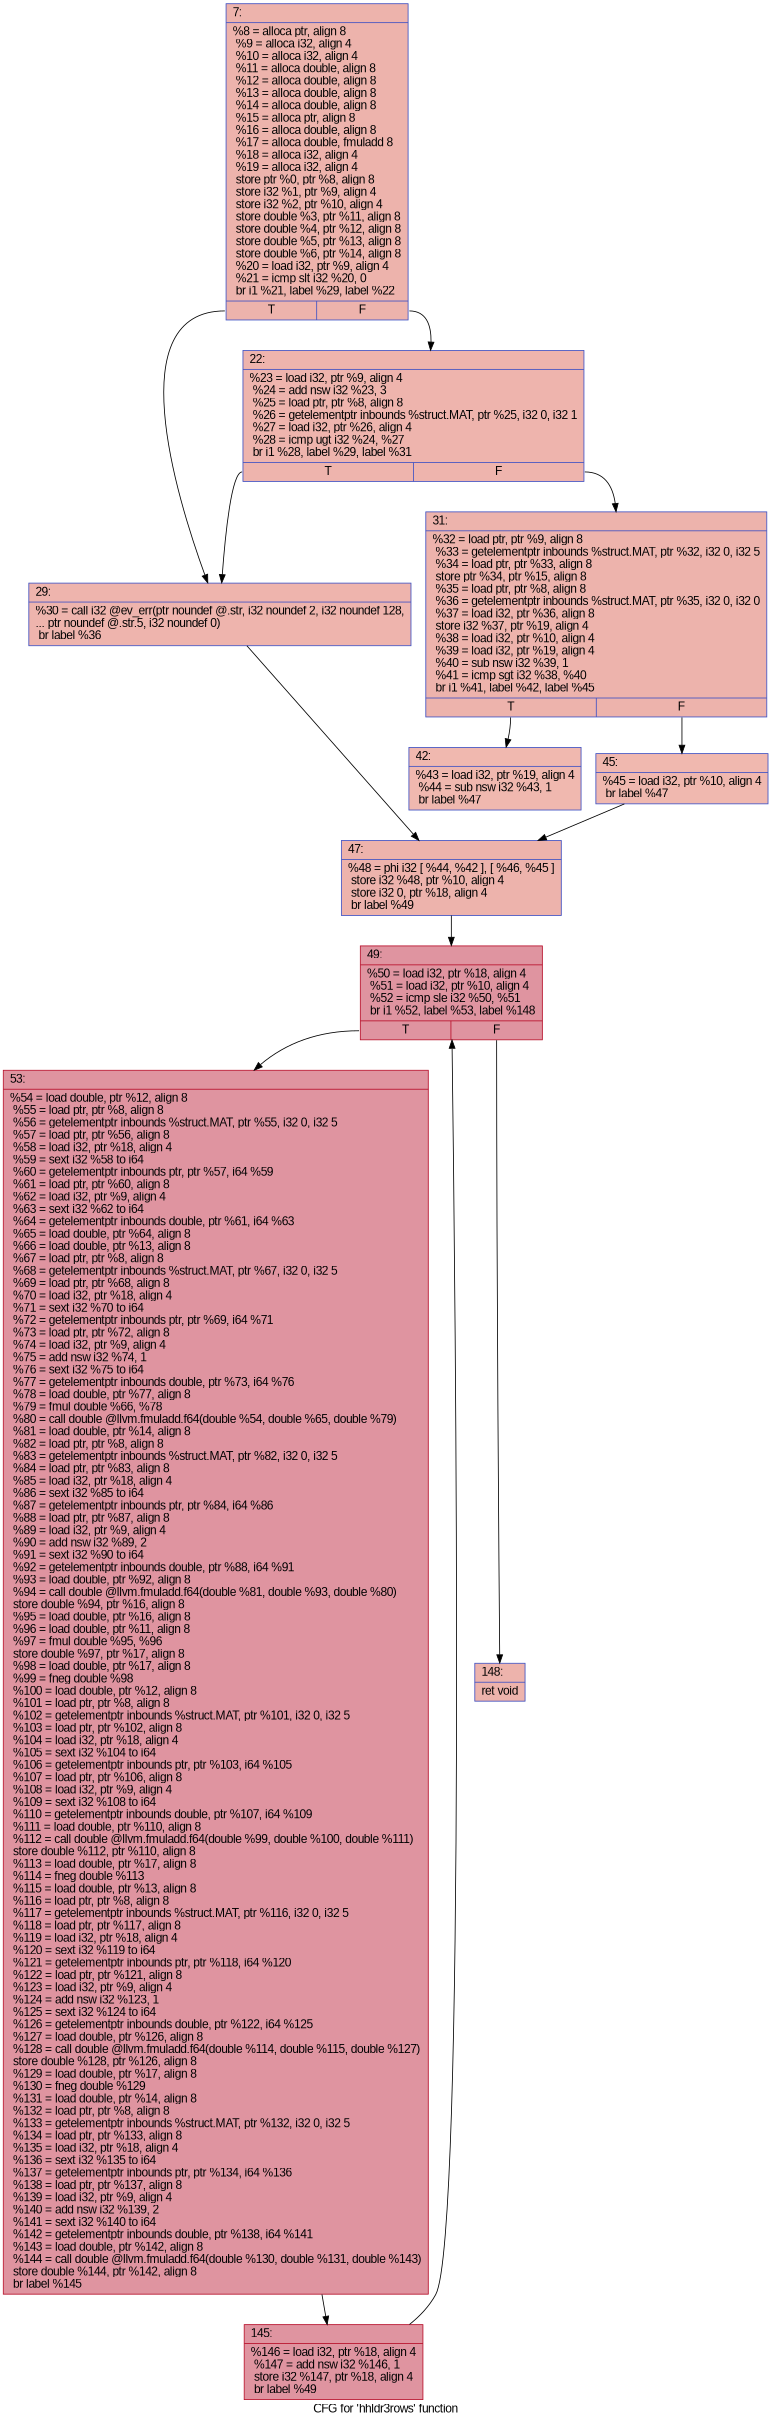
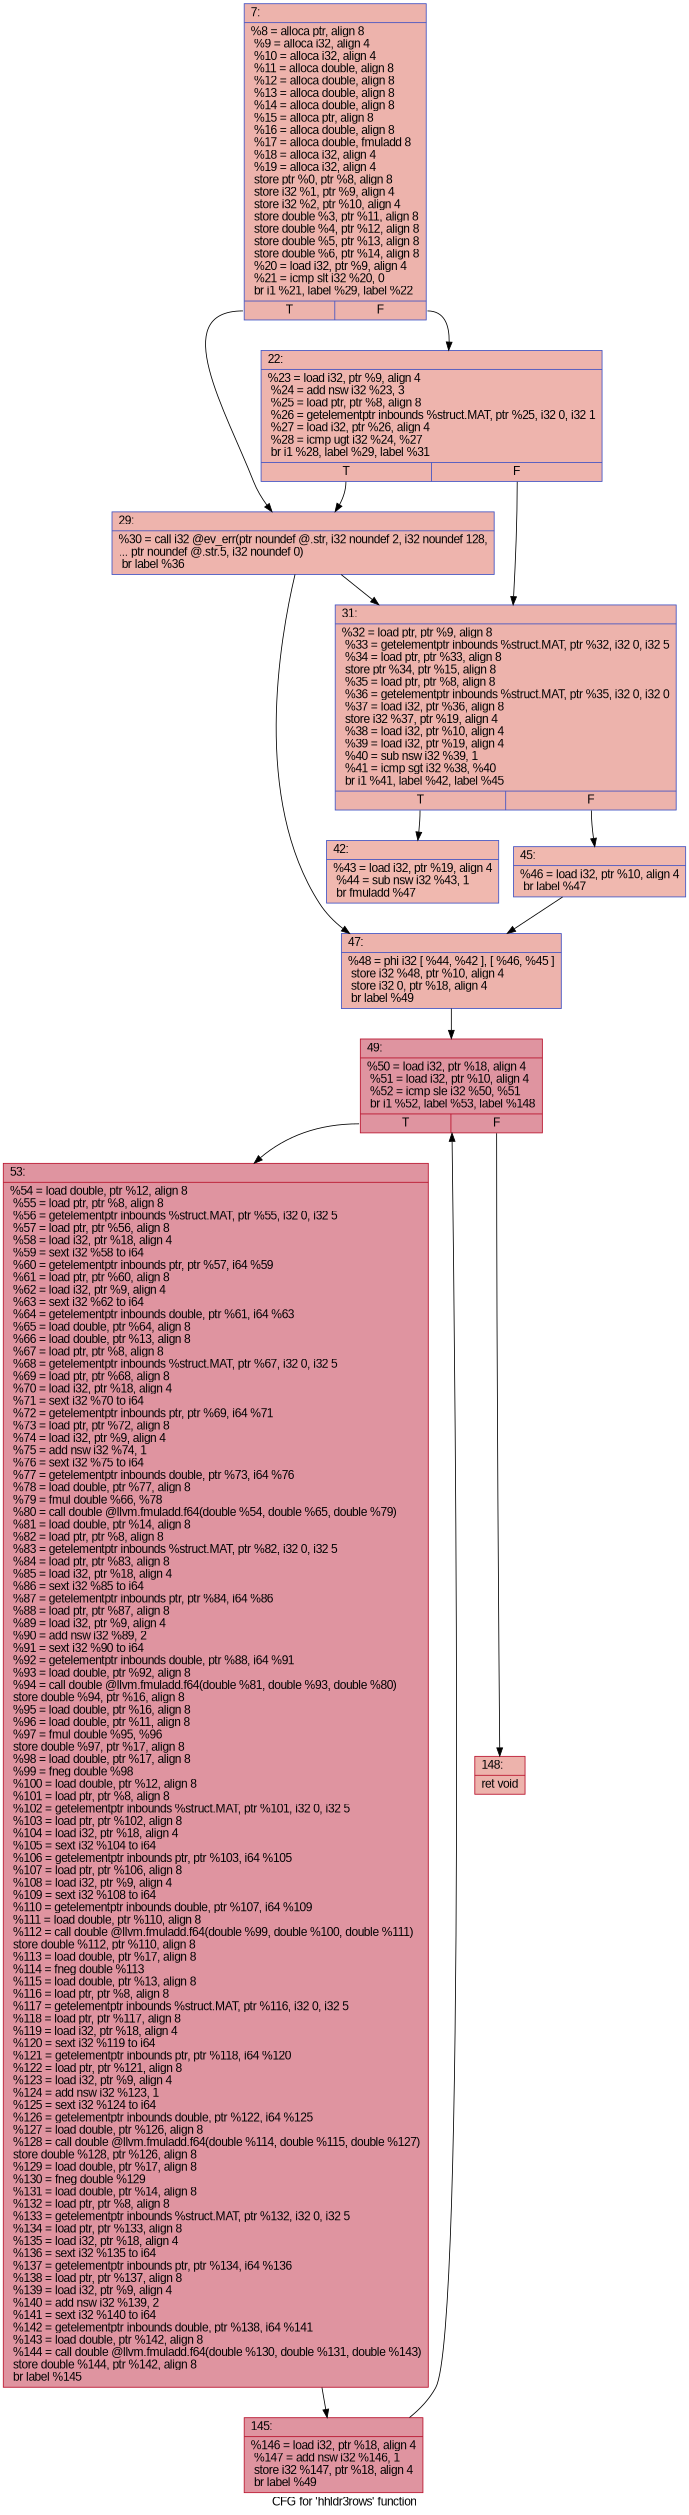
  digraph {
    fontname="Liberation Sans"
    label="CFG for 'hhldr3rows' function"
    node [color="#3d50c3ff" fillcolor="#d6524470" fontname="Liberation Sans" shape=record style=filled]
    edge [fontname="Liberation Sans"]
    n1 [label="{7:\l|  %8 = alloca ptr, align 8\l  %9 = alloca i32, align 4\l  %10 = alloca i32, align 4\l  %11 = alloca double, align 8\l  %12 = alloca double, align 8\l  %13 = alloca double, align 8\l  %14 = alloca double, align 8\l  %15 = alloca ptr, align 8\l  %16 = alloca double, align 8\l  %17 = alloca double, fmuladd 8\l  %18 = alloca i32, align 4\l  %19 = alloca i32, align 4\l  store ptr %0, ptr %8, align 8\l  store i32 %1, ptr %9, align 4\l  store i32 %2, ptr %10, align 4\l  store double %3, ptr %11, align 8\l  store double %4, ptr %12, align 8\l  store double %5, ptr %13, align 8\l  store double %6, ptr %14, align 8\l  %20 = load i32, ptr %9, align 4\l  %21 = icmp slt i32 %20, 0\l  br i1 %21, label %29, label %22\l|{<s0>T|<s1>F}}"]
    n2 [fillcolor="#d8564670" label="{29:\l|  %30 = call i32 @ev_err(ptr noundef @.str, i32 noundef 2, i32 noundef 128,\l... ptr noundef @.str.5, i32 noundef 0)\l  br label %36\l}"]
    n3 [fillcolor="#d8564670" label="{22:\l|  %23 = load i32, ptr %9, align 4\l  %24 = add nsw i32 %23, 3\l  %25 = load ptr, ptr %8, align 8\l  %26 = getelementptr inbounds %struct.MAT, ptr %25, i32 0, i32 1\l  %27 = load i32, ptr %26, align 4\l  %28 = icmp ugt i32 %24, %27\l  br i1 %28, label %29, label %31\l|{<s0>T|<s1>F}}"]
    n4 [label="{31:\l|  %32 = load ptr, ptr %9, align 8\l  %33 = getelementptr inbounds %struct.MAT, ptr %32, i32 0, i32 5\l  %34 = load ptr, ptr %33, align 8\l  store ptr %34, ptr %15, align 8\l  %35 = load ptr, ptr %8, align 8\l  %36 = getelementptr inbounds %struct.MAT, ptr %35, i32 0, i32 0\l  %37 = load i32, ptr %36, align 8\l  store i32 %37, ptr %19, align 4\l  %38 = load i32, ptr %10, align 4\l  %39 = load i32, ptr %19, align 4\l  %40 = sub nsw i32 %39, 1\l  %41 = icmp sgt i32 %38, %40\l  br i1 %41, label %42, label %45\l|{<s0>T|<s1>F}}"]
    n5 [label="{47:\l|  %48 = phi i32 [ %44, %42 ], [ %46, %45 ]\l  store i32 %48, ptr %10, align 4\l  store i32 0, ptr %18, align 4\l  br label %49\l}"]
-   n6 [fillcolor="#dc5d4a70" label="{42:\l|  %43 = load i32, ptr %19, align 4\l  %44 = sub nsw i32 %43, 1\l  br label %47\l}"]
-   n7 [fillcolor="#dc5d4a70" label="{45:\l|  %45 = load i32, ptr %10, align 4\l  br label %47\l}"]
+   n6 [fillcolor="#dc5d4a70" label="{42:\l|  %43 = load i32, ptr %19, align 4\l  %44 = sub nsw i32 %43, 1\l  br fmuladd %47\l}"]
+   n7 [fillcolor="#dc5d4a70" label="{45:\l|  %46 = load i32, ptr %10, align 4\l  br label %47\l}"]
    n8 [color="#b70d28ff" fillcolor="#b70d2870" label="{49:\l|  %50 = load i32, ptr %18, align 4\l  %51 = load i32, ptr %10, align 4\l  %52 = icmp sle i32 %50, %51\l  br i1 %52, label %53, label %148\l|{<s0>T|<s1>F}}"]
    n9 [color="#b70d28ff" fillcolor="#b70d2870" label="{53:\l|  %54 = load double, ptr %12, align 8\l  %55 = load ptr, ptr %8, align 8\l  %56 = getelementptr inbounds %struct.MAT, ptr %55, i32 0, i32 5\l  %57 = load ptr, ptr %56, align 8\l  %58 = load i32, ptr %18, align 4\l  %59 = sext i32 %58 to i64\l  %60 = getelementptr inbounds ptr, ptr %57, i64 %59\l  %61 = load ptr, ptr %60, align 8\l  %62 = load i32, ptr %9, align 4\l  %63 = sext i32 %62 to i64\l  %64 = getelementptr inbounds double, ptr %61, i64 %63\l  %65 = load double, ptr %64, align 8\l  %66 = load double, ptr %13, align 8\l  %67 = load ptr, ptr %8, align 8\l  %68 = getelementptr inbounds %struct.MAT, ptr %67, i32 0, i32 5\l  %69 = load ptr, ptr %68, align 8\l  %70 = load i32, ptr %18, align 4\l  %71 = sext i32 %70 to i64\l  %72 = getelementptr inbounds ptr, ptr %69, i64 %71\l  %73 = load ptr, ptr %72, align 8\l  %74 = load i32, ptr %9, align 4\l  %75 = add nsw i32 %74, 1\l  %76 = sext i32 %75 to i64\l  %77 = getelementptr inbounds double, ptr %73, i64 %76\l  %78 = load double, ptr %77, align 8\l  %79 = fmul double %66, %78\l  %80 = call double @llvm.fmuladd.f64(double %54, double %65, double %79)\l  %81 = load double, ptr %14, align 8\l  %82 = load ptr, ptr %8, align 8\l  %83 = getelementptr inbounds %struct.MAT, ptr %82, i32 0, i32 5\l  %84 = load ptr, ptr %83, align 8\l  %85 = load i32, ptr %18, align 4\l  %86 = sext i32 %85 to i64\l  %87 = getelementptr inbounds ptr, ptr %84, i64 %86\l  %88 = load ptr, ptr %87, align 8\l  %89 = load i32, ptr %9, align 4\l  %90 = add nsw i32 %89, 2\l  %91 = sext i32 %90 to i64\l  %92 = getelementptr inbounds double, ptr %88, i64 %91\l  %93 = load double, ptr %92, align 8\l  %94 = call double @llvm.fmuladd.f64(double %81, double %93, double %80)\l  store double %94, ptr %16, align 8\l  %95 = load double, ptr %16, align 8\l  %96 = load double, ptr %11, align 8\l  %97 = fmul double %95, %96\l  store double %97, ptr %17, align 8\l  %98 = load double, ptr %17, align 8\l  %99 = fneg double %98\l  %100 = load double, ptr %12, align 8\l  %101 = load ptr, ptr %8, align 8\l  %102 = getelementptr inbounds %struct.MAT, ptr %101, i32 0, i32 5\l  %103 = load ptr, ptr %102, align 8\l  %104 = load i32, ptr %18, align 4\l  %105 = sext i32 %104 to i64\l  %106 = getelementptr inbounds ptr, ptr %103, i64 %105\l  %107 = load ptr, ptr %106, align 8\l  %108 = load i32, ptr %9, align 4\l  %109 = sext i32 %108 to i64\l  %110 = getelementptr inbounds double, ptr %107, i64 %109\l  %111 = load double, ptr %110, align 8\l  %112 = call double @llvm.fmuladd.f64(double %99, double %100, double %111)\l  store double %112, ptr %110, align 8\l  %113 = load double, ptr %17, align 8\l  %114 = fneg double %113\l  %115 = load double, ptr %13, align 8\l  %116 = load ptr, ptr %8, align 8\l  %117 = getelementptr inbounds %struct.MAT, ptr %116, i32 0, i32 5\l  %118 = load ptr, ptr %117, align 8\l  %119 = load i32, ptr %18, align 4\l  %120 = sext i32 %119 to i64\l  %121 = getelementptr inbounds ptr, ptr %118, i64 %120\l  %122 = load ptr, ptr %121, align 8\l  %123 = load i32, ptr %9, align 4\l  %124 = add nsw i32 %123, 1\l  %125 = sext i32 %124 to i64\l  %126 = getelementptr inbounds double, ptr %122, i64 %125\l  %127 = load double, ptr %126, align 8\l  %128 = call double @llvm.fmuladd.f64(double %114, double %115, double %127)\l  store double %128, ptr %126, align 8\l  %129 = load double, ptr %17, align 8\l  %130 = fneg double %129\l  %131 = load double, ptr %14, align 8\l  %132 = load ptr, ptr %8, align 8\l  %133 = getelementptr inbounds %struct.MAT, ptr %132, i32 0, i32 5\l  %134 = load ptr, ptr %133, align 8\l  %135 = load i32, ptr %18, align 4\l  %136 = sext i32 %135 to i64\l  %137 = getelementptr inbounds ptr, ptr %134, i64 %136\l  %138 = load ptr, ptr %137, align 8\l  %139 = load i32, ptr %9, align 4\l  %140 = add nsw i32 %139, 2\l  %141 = sext i32 %140 to i64\l  %142 = getelementptr inbounds double, ptr %138, i64 %141\l  %143 = load double, ptr %142, align 8\l  %144 = call double @llvm.fmuladd.f64(double %130, double %131, double %143)\l  store double %144, ptr %142, align 8\l  br label %145\l}"]
-   n10 [label="{148:\l|  ret void\l}"]
+   n10 [color="#b70d28ff" label="{148:\l|  ret void\l}"]
    n11 [color="#b70d28ff" fillcolor="#b70d2870" label="{145:\l|  %146 = load i32, ptr %18, align 4\l  %147 = add nsw i32 %146, 1\l  store i32 %147, ptr %18, align 4\l  br label %49\l}"]
    n1 -> n2 [tailport=s0]
    n1 -> n3 [tailport=s1]
+   n2 -> n4
    n2 -> n5
    n3 -> n2 [tailport=s0]
    n3 -> n4 [tailport=s1]
    n4 -> n6 [tailport=s0]
    n4 -> n7 [tailport=s1]
    n5 -> n8
    n7 -> n5
    n8 -> n9 [tailport=s0]
    n8 -> n10 [tailport=s1]
    n9 -> n11
    n11 -> n8
  }
